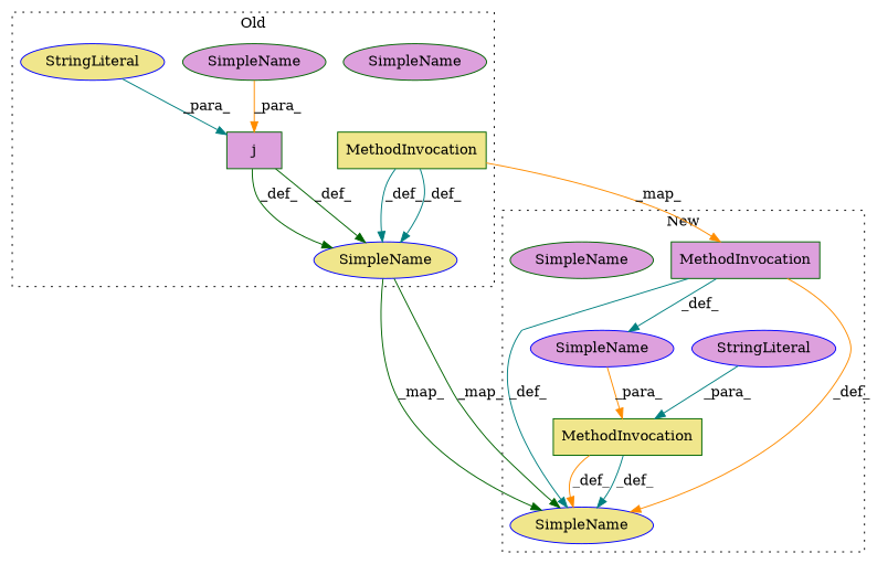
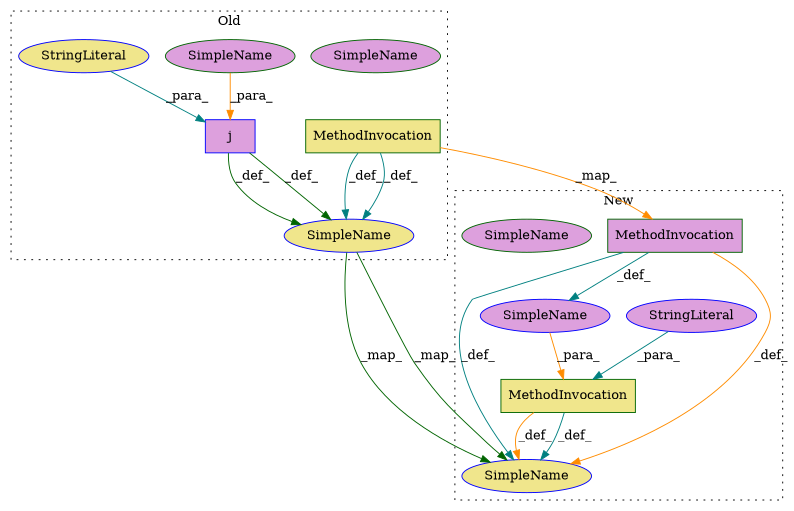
  digraph {
    node [a=42 l=11 shape=ellipse style=filled fillcolor=plum color=darkgreen]
    edge [color=teal]
    n1 [a=32 l="8,1" label=MethodInvocation s="412,439" shape=box fillcolor=khaki]
    n2 [label=SimpleName s=288 fillcolor=khaki color=blue]
    n3 [label=SimpleName s=288]
    n4 [label=SimpleName l=""]
    n5 [a=45 l=9 label=StringLiteral s=601 fillcolor=khaki color=blue]
-   n6 [a=106 l=46 label=j s=601 shape=box]
+   n6 [a=106 l=46 label=j s=601 shape=box color=blue]
    n7 [a=32 l="4,1" label=MethodInvocation s="332,389" shape=box fillcolor=khaki]
    n8 [a=32 l="8,1" label=MethodInvocation s="361,388" shape=box]
    n9 [label=SimpleName s=257 fillcolor=khaki color=blue]
    n10 [label=SimpleName s=257]
    n11 [label=SimpleName color=blue l=""]
    n12 [a=45 label=StringLiteral s=336 color=blue]
    subgraph cluster_1 {
      label=Old
      style=dotted
      n1
      n2
      n3
      n4
      n5
      n6
    }
    subgraph cluster_2 {
      label=New
      style=dotted
      n7
      n8
      n9
      n10
      n11
      n12
    }
    n1 -> n2 [label=_def_]
    n1 -> n2 [label=_def_]
    n1 -> n8 [label=_map_ color=darkorange]
    n2 -> n9 [label=_map_ color=darkgreen]
    n2 -> n9 [label=_map_ color=darkgreen]
    n4 -> n6 [label=_para_ color=darkorange]
    n5 -> n6 [label=_para_]
    n6 -> n2 [label=_def_ color=darkgreen]
    n6 -> n2 [label=_def_ color=darkgreen]
    n7 -> n9 [label=_def_ color=darkorange]
    n7 -> n9 [label=_def_]
    n8 -> n9 [label=_def_]
    n8 -> n9 [label=_def_ color=darkorange]
    n8 -> n11 [label=_def_]
    n11 -> n7 [label=_para_ color=darkorange]
    n12 -> n7 [label=_para_]
  }
